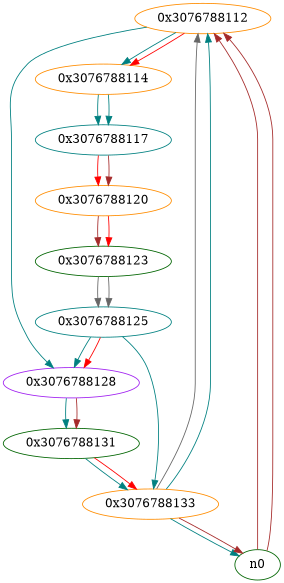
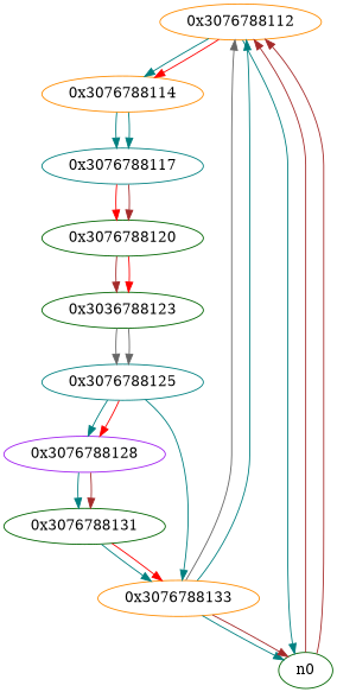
  digraph {
    node [color=darkorange]
    edge [color=teal]
    n1 [label="0x3076788112"]
    n2 [label="0x3076788114"]
    n0 [color=darkgreen]
    n3 [color=teal label="0x3076788117"]
-   n4 [label="0x3076788120"]
-   n5 [color=darkgreen label="0x3076788123"]
+   n4 [color=darkgreen label="0x3076788120"]
+   n5 [color=darkgreen label="0x3036788123"]
    n6 [color=teal label="0x3076788125"]
    n7 [color=purple label="0x3076788128"]
    n9 [label="0x3076788133"]
    n8 [color=darkgreen label="0x3076788131"]
    n1 -> n2
    n1 -> n2 [color=red]
-   n1 -> n7
+   n1 -> n0
    n2 -> n3
    n2 -> n3
    n0 -> n1 [color=brown]
    n0 -> n1 [color=brown]
    n3 -> n4 [color=red]
    n3 -> n4 [color=brown]
    n4 -> n5 [color=brown]
    n4 -> n5 [color=red]
    n5 -> n6 [color=gray40]
    n5 -> n6 [color=gray40]
    n6 -> n7
    n6 -> n7 [color=red]
    n6 -> n9
    n7 -> n8
    n7 -> n8 [color=brown]
    n9 -> n1 [color=gray40]
    n9 -> n1
    n9 -> n0
    n9 -> n0 [color=brown]
    n8 -> n9
    n8 -> n9 [color=red]
  }
